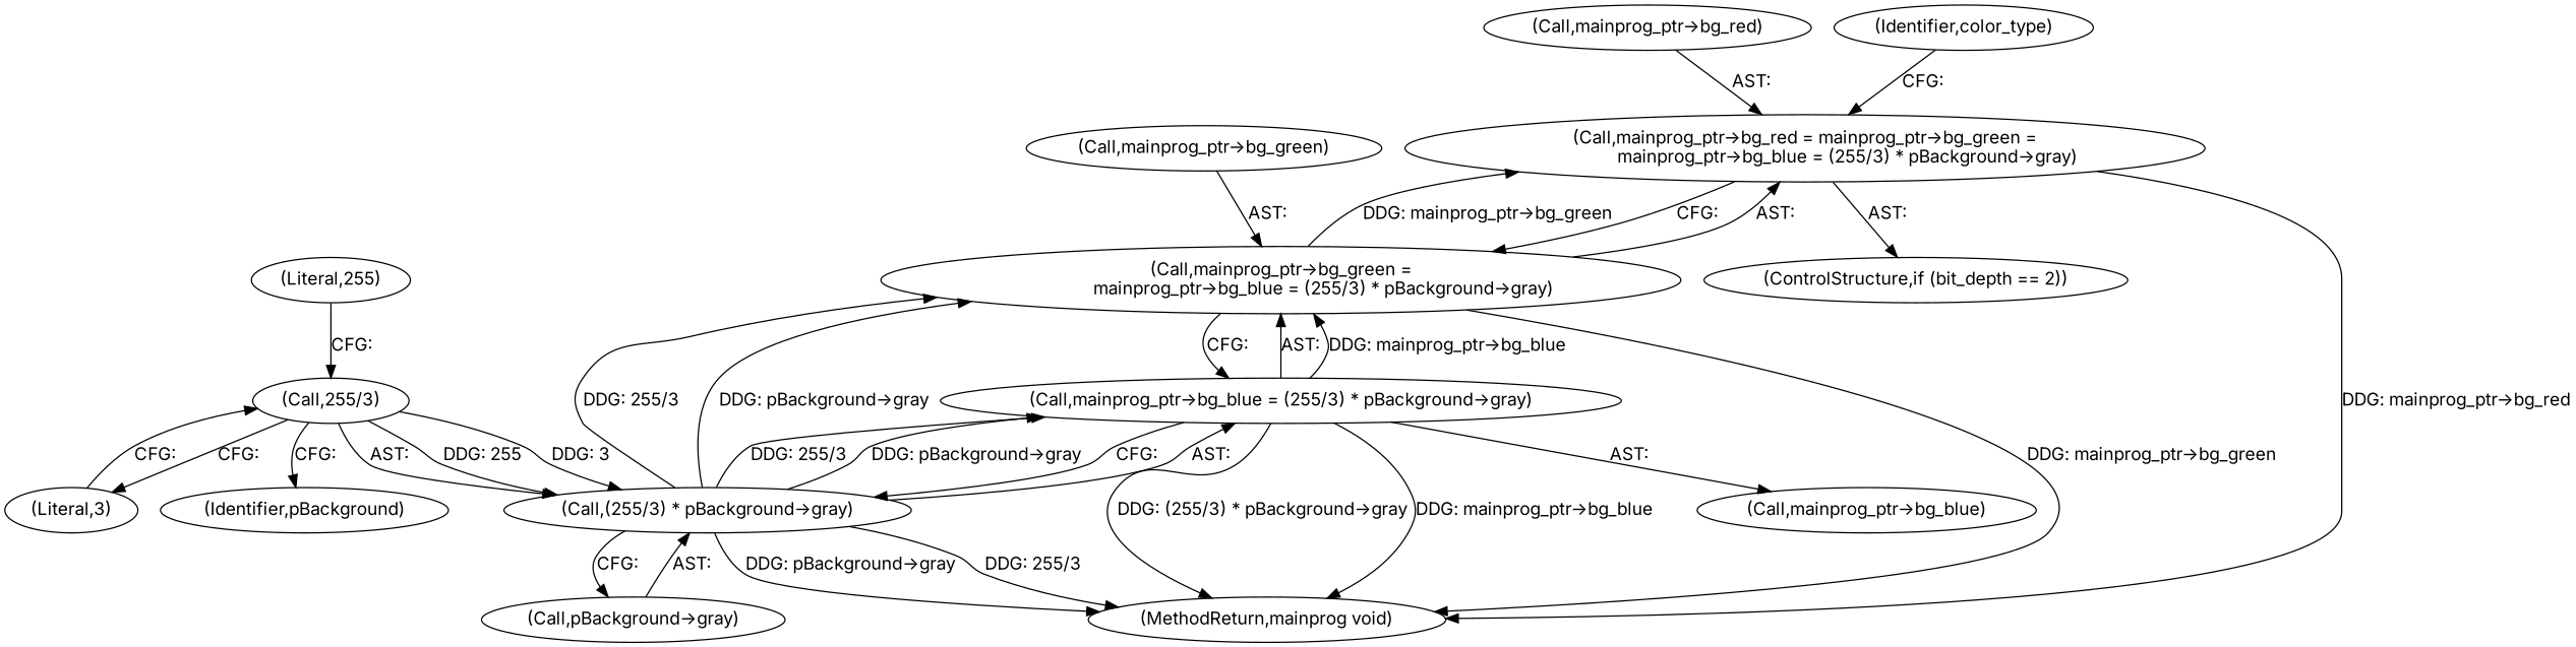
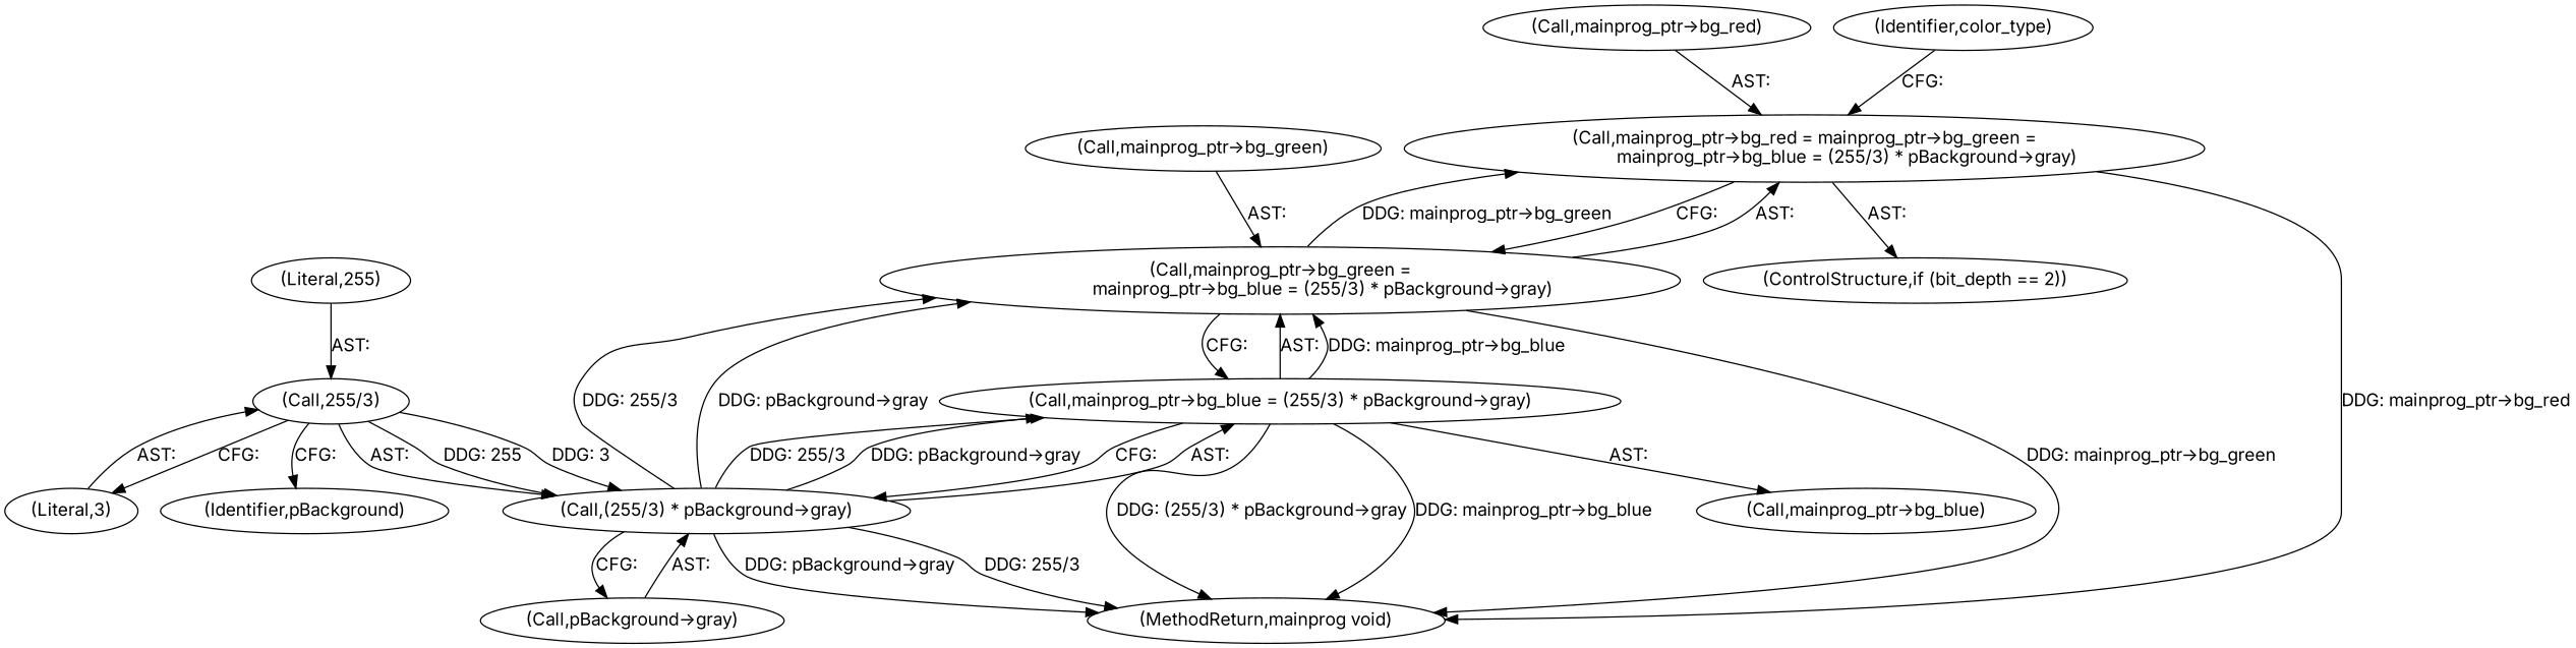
  digraph {
    fontname=Inter
    node [fontname=Inter]
    edge [fontname=Inter]
    n1 [label="(Call,mainprog_ptr->bg_red = mainprog_ptr->bg_green =\n                  mainprog_ptr->bg_blue = (255/3) * pBackground->gray)"]
    n2 [label="(Call,mainprog_ptr->bg_green =\n                  mainprog_ptr->bg_blue = (255/3) * pBackground->gray)"]
    n3 [label="(ControlStructure,if (bit_depth == 2))"]
    n4 [label="(MethodReturn,mainprog void)"]
    n5 [label="(Call,mainprog_ptr->bg_blue = (255/3) * pBackground->gray)"]
    n6 [label="(Call,(255/3) * pBackground->gray)"]
    n7 [label="(Call,mainprog_ptr->bg_blue)"]
    n8 [label="(Call,pBackground->gray)"]
    n9 [label="(Call,255/3)"]
    n10 [label="(Literal,3)"]
    n11 [label="(Identifier,pBackground)"]
    n12 [label="(Call,mainprog_ptr->bg_red)"]
    n13 [label="(Call,mainprog_ptr->bg_green)"]
    n14 [label="(Literal,255)"]
    n15 [label="(Identifier,color_type)"]
    n1 -> n2 [label="CFG: "]
    n1 -> n3 [label="AST: "]
    n1 -> n4 [label="DDG: mainprog_ptr->bg_red"]
    n2 -> n1 [label="AST: "]
    n2 -> n1 [label="DDG: mainprog_ptr->bg_green"]
    n2 -> n4 [label="DDG: mainprog_ptr->bg_green"]
    n2 -> n5 [label="CFG: "]
    n5 -> n2 [label="AST: "]
    n5 -> n2 [label="DDG: mainprog_ptr->bg_blue"]
    n5 -> n4 [label="DDG: (255/3) * pBackground->gray"]
    n5 -> n4 [label="DDG: mainprog_ptr->bg_blue"]
    n5 -> n6 [label="CFG: "]
    n5 -> n7 [label="AST: "]
    n6 -> n2 [label="DDG: 255/3"]
    n6 -> n2 [label="DDG: pBackground->gray"]
    n6 -> n4 [label="DDG: pBackground->gray"]
    n6 -> n4 [label="DDG: 255/3"]
    n6 -> n5 [label="AST: "]
    n6 -> n5 [label="DDG: 255/3"]
    n6 -> n5 [label="DDG: pBackground->gray"]
    n6 -> n8 [label="CFG: "]
    n8 -> n6 [label="AST: "]
    n9 -> n6 [label="AST: "]
    n9 -> n6 [label="DDG: 255"]
    n9 -> n6 [label="DDG: 3"]
    n9 -> n10 [label="CFG: "]
    n9 -> n11 [label="CFG: "]
-   n10 -> n9 [label="CFG: "]
+   n10 -> n9 [label="AST: "]
    n12 -> n1 [label="AST: "]
    n13 -> n2 [label="AST: "]
-   n14 -> n9 [label="CFG: "]
+   n14 -> n9 [label="AST: "]
    n15 -> n1 [label="CFG: "]
  }
